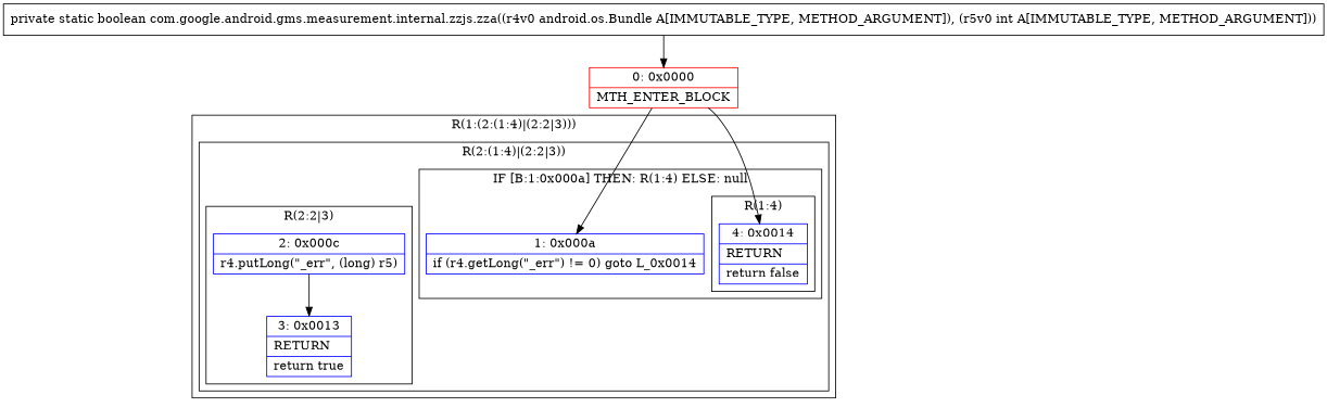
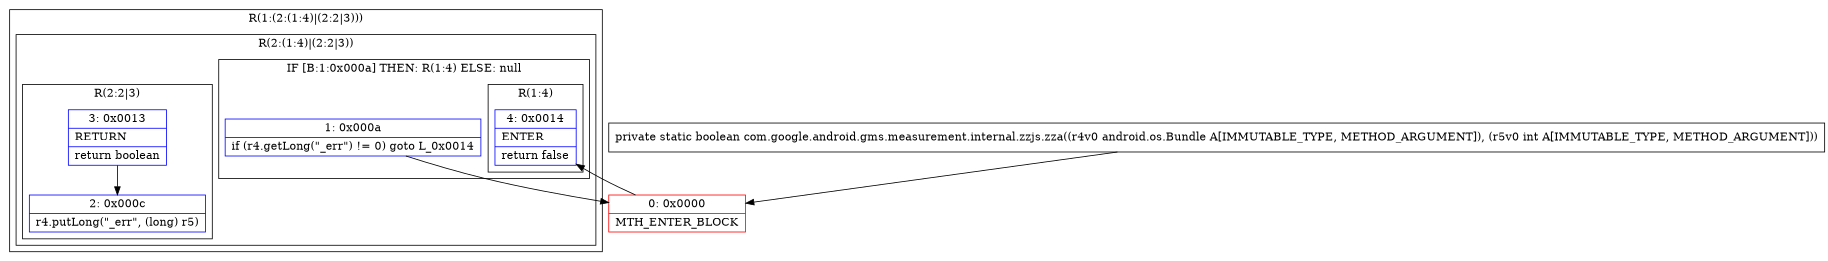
  digraph {
    node [color=blue shape=record]
-   n1 [label="{4\:\ 0x0014|RETURN\l|return false\l}"]
+   n1 [label="{4\:\ 0x0014|ENTER\l|return false\l}"]
    n2 [label="{1\:\ 0x000a|if (r4.getLong(\"_err\") != 0) goto L_0x0014\l}"]
    n3 [label="{2\:\ 0x000c|r4.putLong(\"_err\", (long) r5)\l}"]
-   n4 [label="{3\:\ 0x0013|RETURN\l|return true\l}"]
+   n4 [label="{3\:\ 0x0013|RETURN\l|return boolean\l}"]
    n5 [color=red label="{0\:\ 0x0000|MTH_ENTER_BLOCK\l}"]
    n6 [label="{private static boolean com.google.android.gms.measurement.internal.zzjs.zza((r4v0 android.os.Bundle A[IMMUTABLE_TYPE, METHOD_ARGUMENT]), (r5v0 int A[IMMUTABLE_TYPE, METHOD_ARGUMENT])) }" color=""]
    subgraph cluster_1 {
      label="R(1:(2:(1:4)|(2:2|3)))"
      subgraph cluster_2 {
        label="R(2:(1:4)|(2:2|3))"
        subgraph cluster_3 {
          label="IF [B:1:0x000a] THEN: R(1:4) ELSE: null"
          n2
          subgraph cluster_4 {
            label="R(1:4)"
            n1
          }
        }
        subgraph cluster_5 {
          label="R(2:2|3)"
          n3
          n4
        }
      }
    }
-   n3 -> n4
+   n4 -> n3
    n5 -> n1
-   n5 -> n2
+   n2 -> n5
    n6 -> n5
  }
